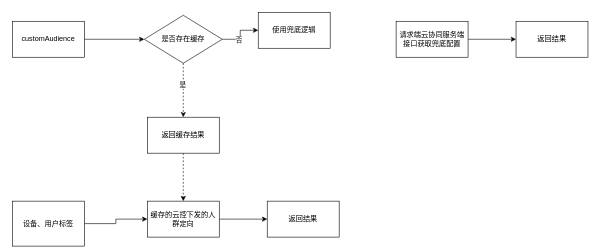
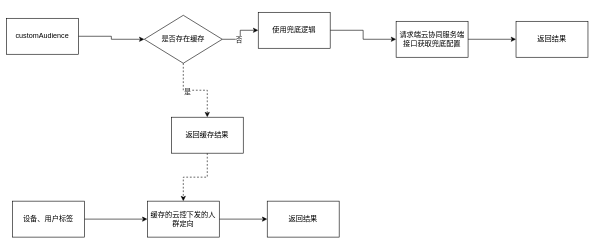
  <mxCell id="0" />
  <mxCell id="1" parent="0" />
  <mxCell id="2" value="" style="edgeStyle=orthogonalEdgeStyle;rounded=0;orthogonalLoop=1;jettySize=auto;html=1;" parent="1" source="3" target="8" edge="1"><mxGeometry relative="1" as="geometry" /></mxCell>
- <mxCell id="3" value="customAudience" style="rounded=0;whiteSpace=wrap;html=1;" parent="1" vertex="1"><mxGeometry x="20" y="35" width="120" height="60" as="geometry" /></mxCell>
+ <mxCell id="3" value="customAudience" style="rounded=0;whiteSpace=wrap;html=1;" parent="1" vertex="1"><mxGeometry x="10" y="30" width="120" height="60" as="geometry" /></mxCell>
  <mxCell id="4" value="" style="edgeStyle=orthogonalEdgeStyle;rounded=0;orthogonalLoop=1;jettySize=auto;html=1;dashed=1;" parent="1" source="8" target="10" edge="1"><mxGeometry relative="1" as="geometry" /></mxCell>
  <mxCell id="5" value="是" style="edgeLabel;html=1;align=center;verticalAlign=middle;resizable=0;points=[];" parent="4" vertex="1" connectable="0"><mxGeometry x="-0.222" y="-2" relative="1" as="geometry"><mxPoint as="offset" /></mxGeometry></mxCell>
  <mxCell id="6" value="" style="edgeStyle=orthogonalEdgeStyle;rounded=0;orthogonalLoop=1;jettySize=auto;html=1;" parent="1" source="8" target="12" edge="1"><mxGeometry relative="1" as="geometry" /></mxCell>
  <mxCell id="7" value="否" style="edgeLabel;html=1;align=center;verticalAlign=middle;resizable=0;points=[];" parent="6" vertex="1" connectable="0"><mxGeometry x="-0.271" relative="1" as="geometry"><mxPoint as="offset" /></mxGeometry></mxCell>
  <mxCell id="8" value="是否存在缓存" style="rhombus;whiteSpace=wrap;html=1;rounded=0;" parent="1" vertex="1"><mxGeometry x="240" y="25" width="130" height="80" as="geometry" /></mxCell>
  <mxCell id="9" value="" style="edgeStyle=orthogonalEdgeStyle;rounded=0;orthogonalLoop=1;jettySize=auto;html=1;dashed=1;" parent="1" source="10" target="17" edge="1"><mxGeometry relative="1" as="geometry" /></mxCell>
- <mxCell id="10" value="返回缓存结果" style="whiteSpace=wrap;html=1;rounded=0;" parent="1" vertex="1"><mxGeometry x="245" y="195" width="120" height="60" as="geometry" /></mxCell>
+ <mxCell id="10" value="返回缓存结果" style="whiteSpace=wrap;html=1;rounded=0;" parent="1" vertex="1"><mxGeometry x="285" y="195" width="120" height="60" as="geometry" /></mxCell>
+ <mxCell id="11" value="" style="edgeStyle=orthogonalEdgeStyle;rounded=0;orthogonalLoop=1;jettySize=auto;html=1;" parent="1" source="12" target="14" edge="1"><mxGeometry relative="1" as="geometry" /></mxCell>
  <mxCell id="12" value="使用兜底逻辑" style="whiteSpace=wrap;html=1;rounded=0;direction=east;flipV=0;flipH=0;" parent="1" vertex="1"><mxGeometry x="430" y="20" width="120" height="60" as="geometry" /></mxCell>
  <mxCell id="13" value="" style="edgeStyle=orthogonalEdgeStyle;rounded=0;orthogonalLoop=1;jettySize=auto;html=1;" parent="1" source="14" target="15" edge="1"><mxGeometry relative="1" as="geometry" /></mxCell>
  <mxCell id="14" value="请求端云协同服务端接口获取兜底配置" style="whiteSpace=wrap;html=1;rounded=0;" parent="1" vertex="1"><mxGeometry x="660" y="35" width="120" height="60" as="geometry" /></mxCell>
  <mxCell id="15" value="返回结果" style="whiteSpace=wrap;html=1;rounded=0;" parent="1" vertex="1"><mxGeometry x="860" y="35" width="120" height="60" as="geometry" /></mxCell>
  <mxCell id="16" value="" style="edgeStyle=orthogonalEdgeStyle;rounded=0;orthogonalLoop=1;jettySize=auto;html=1;" parent="1" source="17" target="20" edge="1"><mxGeometry relative="1" as="geometry" /></mxCell>
  <mxCell id="17" value="缓存的云控下发的人群定向" style="whiteSpace=wrap;html=1;rounded=0;" parent="1" vertex="1"><mxGeometry x="245" y="335" width="120" height="60" as="geometry" /></mxCell>
  <mxCell id="18" style="edgeStyle=orthogonalEdgeStyle;rounded=0;orthogonalLoop=1;jettySize=auto;html=1;exitX=1;exitY=0.5;exitDx=0;exitDy=0;entryX=0;entryY=0.5;entryDx=0;entryDy=0;" parent="1" source="19" target="17" edge="1"><mxGeometry relative="1" as="geometry" /></mxCell>
- <mxCell id="19" value="设备、用户标签" style="rounded=0;whiteSpace=wrap;html=1;" parent="1" vertex="1"><mxGeometry x="20" y="335" width="120" height="75" as="geometry" /></mxCell>
+ <mxCell id="19" value="设备、用户标签" style="rounded=0;whiteSpace=wrap;html=1;" parent="1" vertex="1"><mxGeometry x="20" y="335" width="120" height="60" as="geometry" /></mxCell>
  <mxCell id="20" value="返回结果" style="whiteSpace=wrap;html=1;rounded=0;" parent="1" vertex="1"><mxGeometry x="445" y="335" width="120" height="60" as="geometry" /></mxCell>
